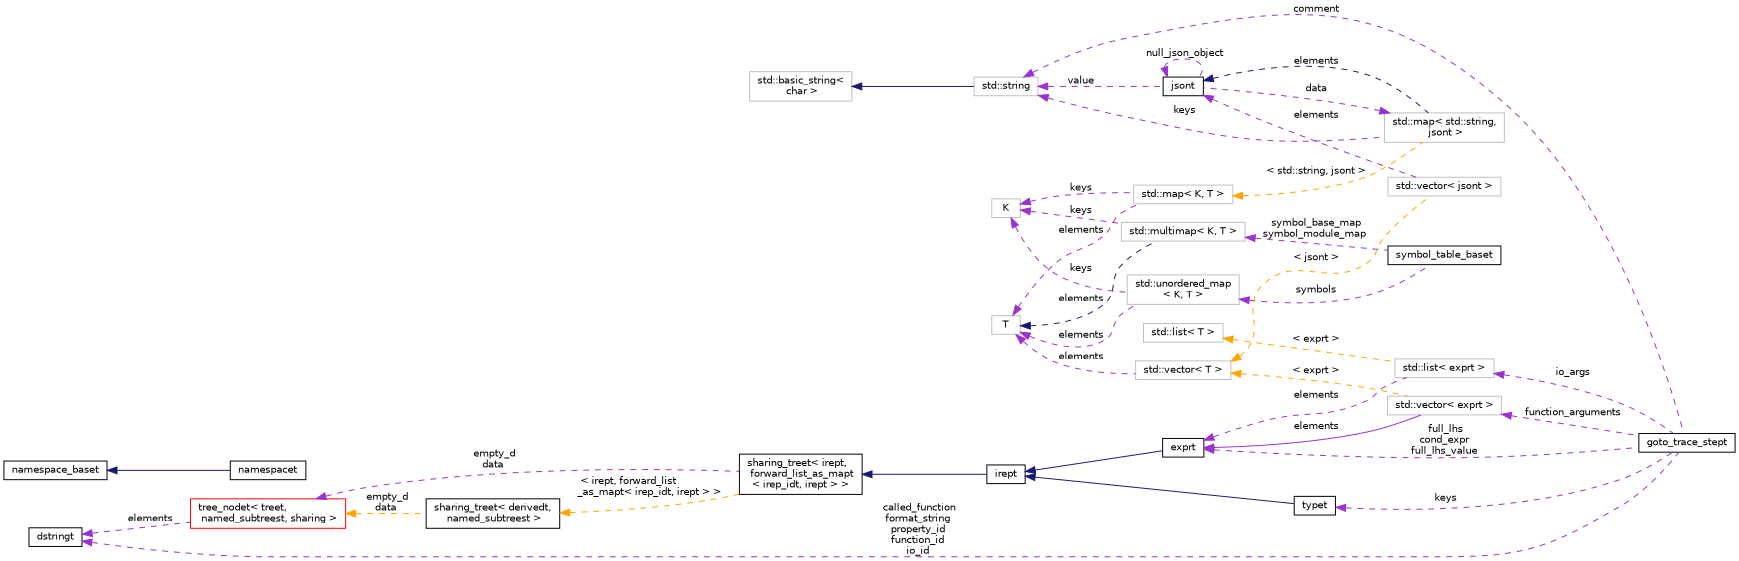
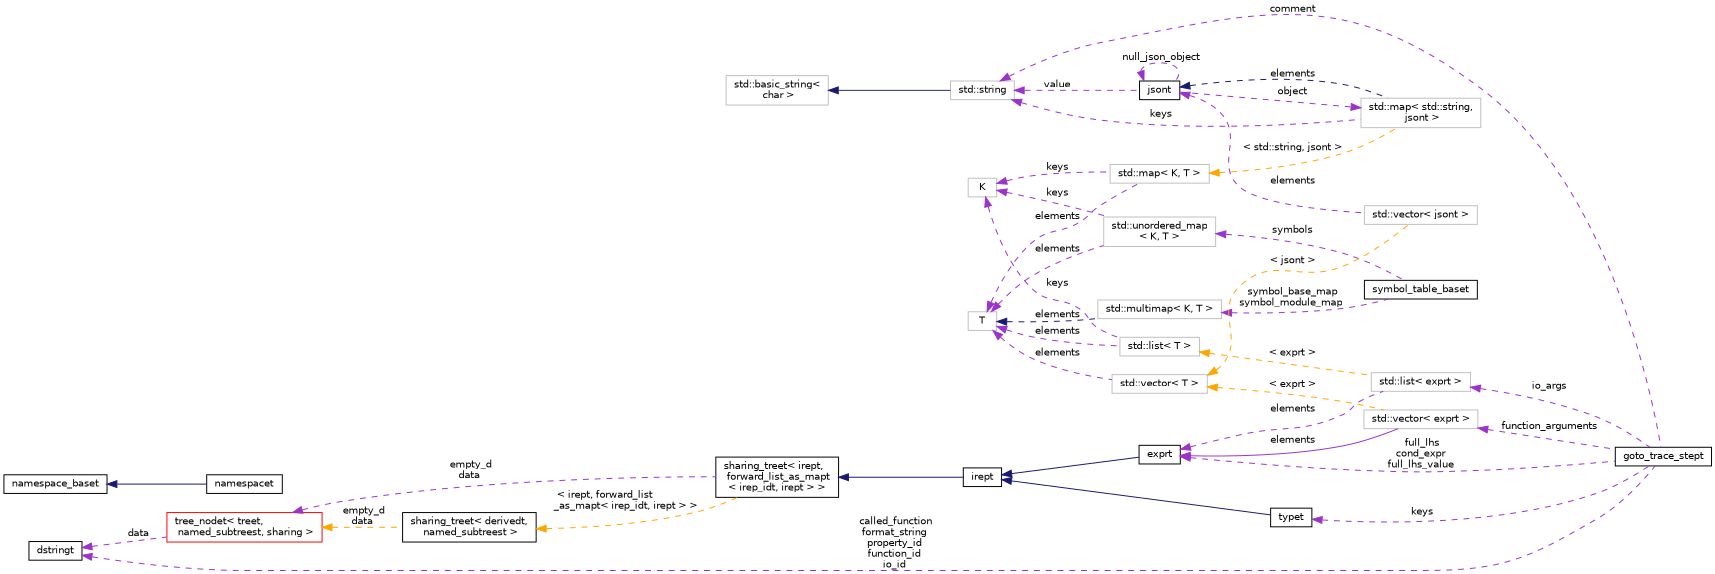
  digraph {
    rankdir=LR
    node [color=grey75 fontname=Helvetica fontsize=10 shape=record]
    edge [color=darkorchid3 dir=back fontname=Helvetica fontsize=10 labelfontname=Helvetica labelfontsize=10 style=dashed]
    n1 [color=black height=0.2 label=jsont width=0.4]
    n2 [height=0.2 label="std::map\< std::string,\l jsont \>" width=0.4]
    n3 [height=0.2 label="std::vector\< jsont \>" width=0.4]
    n4 [height=0.2 label="std::string" width=0.4]
    n5 [color=black height=0.2 label=goto_trace_stept width=0.4]
    n6 [height=0.2 label="std::basic_string\<\l char \>" width=0.4]
    n7 [height=0.2 label="std::map\< K, T \>" width=0.4]
    n8 [height=0.2 label=K width=0.4]
    n9 [height=0.2 label="std::multimap\< K, T \>" width=0.4]
    n10 [height=0.2 label="std::unordered_map\l\< K, T \>" width=0.4]
    n11 [color=black height=0.2 label=symbol_table_baset width=0.4]
    n12 [height=0.2 label=T width=0.4]
    n13 [height=0.2 label="std::vector\< T \>" width=0.4]
    n14 [height=0.2 label="std::list\< T \>" width=0.4]
    n15 [height=0.2 label="std::vector\< exprt \>" width=0.4]
    n16 [height=0.2 label="std::list\< exprt \>" width=0.4]
    n17 [color=black height=0.2 label=namespacet width=0.4]
    n18 [color=black height=0.2 label=namespace_baset width=0.4]
    n19 [color=black height=0.2 label=exprt width=0.4]
    n20 [color=black height=0.2 label=irept width=0.4]
    n21 [color=black height=0.2 label=typet width=0.4]
    n22 [color=black height=0.2 label="sharing_treet\< irept,\l forward_list_as_mapt\l\< irep_idt, irept \> \>" width=0.4]
    n23 [color=red height=0.2 label="tree_nodet\< treet,\l named_subtreest, sharing \>" width=0.4]
    n24 [color=black height=0.2 label="sharing_treet\< derivedt,\l named_subtreest \>" width=0.4]
    n25 [color=black height=0.2 label=dstringt width=0.4]
    n1 -> n1 [label=" null_json_object"]
    n1 -> n2 [color=midnightblue label=" elements"]
    n1 -> n3 [label=" elements"]
-   n2 -> n1 [label=" data"]
+   n2 -> n1 [label=" object"]
    n4 -> n1 [label=" value"]
    n4 -> n2 [label=" keys"]
    n4 -> n5 [label=" comment"]
    n6 -> n4 [color=midnightblue style=solid]
    n7 -> n2 [color=orange label=" \< std::string, jsont \>"]
    n8 -> n7 [label=" keys"]
-   n8 -> n9 [label=" keys"]
+   n8 -> n14 [label=" keys"]
    n8 -> n10 [label=" keys"]
    n9 -> n11 [label=" symbol_base_map\nsymbol_module_map"]
    n10 -> n11 [label=" symbols"]
    n12 -> n7 [label=" elements"]
    n12 -> n9 [color=midnightblue label=" elements"]
    n12 -> n10 [label=" elements"]
    n12 -> n13 [label=" elements"]
+   n12 -> n14 [label=" elements"]
    n13 -> n3 [color=orange label=" \< jsont \>"]
    n13 -> n15 [color=orange label=" \< exprt \>"]
    n14 -> n16 [color=orange label=" \< exprt \>"]
    n15 -> n5 [label=" function_arguments"]
    n16 -> n5 [label=" io_args"]
    n18 -> n17 [color=midnightblue style=solid]
    n19 -> n5 [label=" full_lhs\ncond_expr\nfull_lhs_value"]
    n19 -> n15 [label=" elements" style=solid]
    n19 -> n16 [label=" elements"]
    n20 -> n19 [color=midnightblue style=solid]
    n20 -> n21 [color=midnightblue style=solid]
    n21 -> n5 [label=" keys"]
    n22 -> n20 [color=midnightblue style=solid]
    n23 -> n22 [label=" empty_d\ndata"]
    n23 -> n24 [color=orange label=" empty_d\ndata"]
    n24 -> n22 [color=orange label=" \< irept, forward_list\l_as_mapt\< irep_idt, irept \> \>"]
    n25 -> n5 [label=" called_function\nformat_string\nproperty_id\nfunction_id\nio_id"]
-   n25 -> n23 [label=" elements"]
+   n25 -> n23 [label=" data"]
  }
